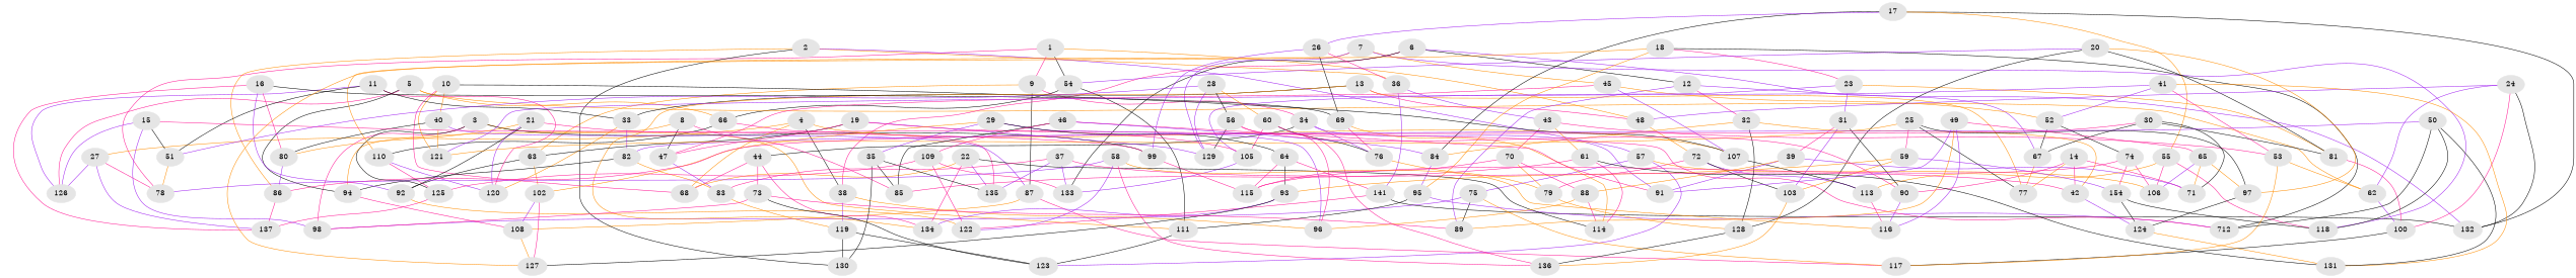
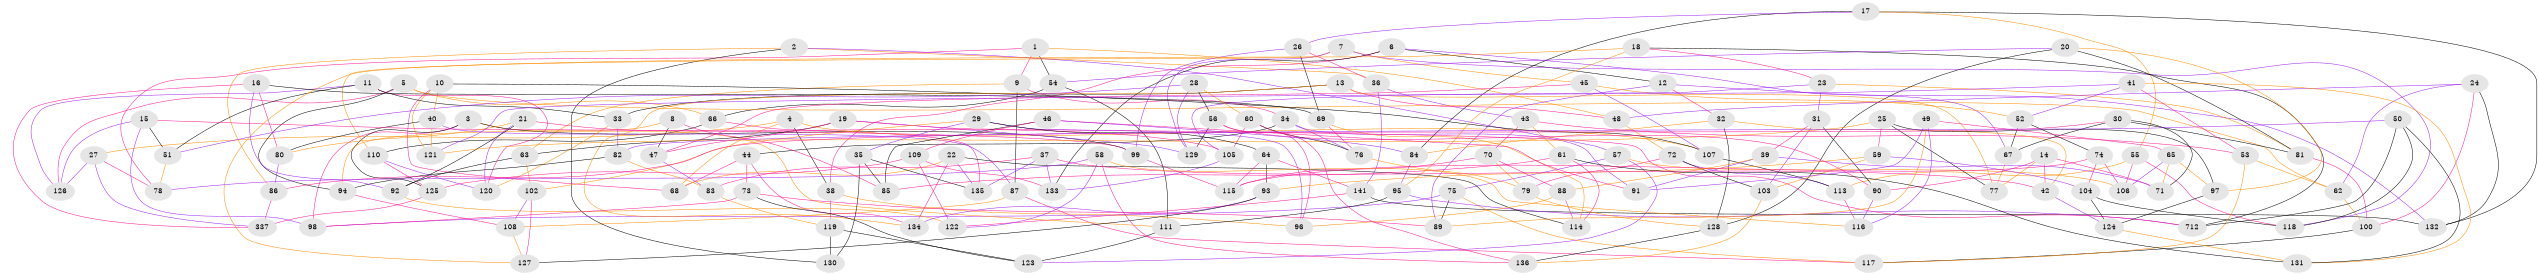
  graph {
    node [color=gray90 style=filled]
    edge [color=deeppink]
    1
    9
    48
    54
    78
    34
    63
    87
    72
    111
    66
    2
    36
    57
    86
    130
    43
    n18 [label=141]
    106
    75
    123
-   137
+   137 [label=337]
    3
    98
    99
    125
    115
    4
    27
    38
    68
    107
    126
    96
    119
    113
    5
    62
    94
    100
    110
    135
    108
    6
    12
    67
    133
    32
    89
    132
    77
    7
    45
    118
    129
    47
    52
    120
    8
    85
    83
    44
    76
    91
    92
    102
    117
    10
    40
    121
    80
    11
    33
    51
    82
    42
    84
    128
    13
    134
    14
    71
    90
    124
    116
    15
    16
    69
    114
    122
    17
    26
    55
    95
    18
    23
    n97 [label=712]
    127
    81
    105
    31
    19
    20
    97
    136
    21
    22
    39
    103
    24
    25
    59
    93
-   104 [label=154]
+   104
    28
    56
    60
    29
    35
    64
    30
    88
    73
    79
    53
    61
    70
    37
    41
    131
    74
    46
    109
    49
    65
    50
    58
    1 -- 9
    1 -- 48 [color=darkorange]
    1 -- 54 [color=black]
    1 -- 78
    9 -- 34
    9 -- 63 [color=darkorange]
    9 -- 87 [color=black]
    48 -- 72 [color=darkorange]
    54 -- 111 [color=black]
    54 -- 66 [color=black]
    34 -- 44 [color=black]
    34 -- 76 [color=purple]
    34 -- 91 [color=purple]
    63 -- 92 [color=black]
    63 -- 102 [color=darkorange]
    87 -- 108 [color=darkorange]
    87 -- 117
    72 -- 113 [color=purple]
    72 -- 103 [color=black]
    72 -- 79
    111 -- 123 [color=black]
    66 -- 110 [color=black]
    66 -- 135
    2 -- 36 [color=darkorange]
    2 -- 57 [color=purple]
    2 -- 86 [color=darkorange]
    2 -- 130 [color=black]
    36 -- 43 [color=purple]
    36 -- n18 [color=purple]
    57 -- 106 [color=darkorange]
    57 -- 75 [color=purple]
    57 -- 123 [color=purple]
    86 -- 137
    43 -- 53
    43 -- 61 [color=darkorange]
    43 -- 70
    n18 -- 132 [color=black]
    n18 -- 122
    75 -- 98 [color=purple]
    75 -- 89 [color=black]
    75 -- 117 [color=darkorange]
    3 -- 111 [color=darkorange]
    3 -- 98
    3 -- 99 [color=black]
    3 -- 125 [color=black]
    99 -- 115
    125 -- 137
    4 -- 27 [color=darkorange]
    4 -- 38 [color=black]
    4 -- 68 [color=darkorange]
    4 -- 107 [color=darkorange]
    27 -- 78
    27 -- 137 [color=purple]
    27 -- 126 [color=purple]
    38 -- 96 [color=darkorange]
    38 -- 119 [color=purple]
    107 -- 113 [color=black]
    119 -- 130 [color=black]
    119 -- 123 [color=black]
    113 -- 116
    5 -- 66 [color=darkorange]
    5 -- 126
    5 -- 62 [color=darkorange]
    5 -- 94 [color=black]
-   62 -- 100 [color=purple]
+   62 -- 100 [color=darkorange]
    94 -- 108
    100 -- 117 [color=black]
    110 -- 125
    110 -- 120 [color=purple]
    108 -- 127 [color=darkorange]
    6 -- 38
    6 -- 12 [color=black]
    6 -- 67 [color=purple]
    6 -- 133 [color=black]
    12 -- 32
    12 -- 89 [color=purple]
    12 -- 132 [color=purple]
    67 -- 77 [color=darkorange]
    32 -- 42 [color=darkorange]
    32 -- 84 [color=darkorange]
    32 -- 128 [color=black]
    7 -- 110 [color=darkorange]
    7 -- 45 [color=darkorange]
    7 -- 118 [color=purple]
    7 -- 129 [color=purple]
    45 -- 107 [color=purple]
    45 -- 47
    45 -- 52 [color=darkorange]
    47 -- 83 [color=purple]
    52 -- 67 [color=black]
    52 -- 74 [color=black]
    8 -- 94 [color=darkorange]
    8 -- 47 [color=black]
    8 -- 85
    83 -- 119 [color=darkorange]
    44 -- 68
    44 -- 134
    44 -- 73
    76 -- 79 [color=darkorange]
    92 -- 122 [color=darkorange]
    102 -- 108 [color=purple]
    102 -- 127
    10 -- 68
    10 -- 107 [color=black]
    10 -- 40 [color=darkorange]
    10 -- 121 [color=darkorange]
    40 -- 87 [color=purple]
    40 -- 121 [color=darkorange]
    40 -- 80 [color=black]
    80 -- 86 [color=purple]
    11 -- 126 [color=purple]
    11 -- 120
    11 -- 33 [color=black]
    11 -- 51 [color=black]
    33 -- 120 [color=darkorange]
    33 -- 82 [color=purple]
    51 -- 78 [color=darkorange]
    82 -- 94 [color=black]
    82 -- 83 [color=darkorange]
    42 -- 124 [color=purple]
    84 -- 95 [color=purple]
    128 -- 136 [color=black]
    13 -- 48
    13 -- 77 [color=darkorange]
    13 -- 33 [color=black]
    13 -- 134 [color=darkorange]
    14 -- 77 [color=darkorange]
    14 -- 42
    14 -- 71
    14 -- 90
    90 -- 116 [color=purple]
    124 -- 131 [color=darkorange]
    15 -- 98 [color=purple]
    15 -- 99
    15 -- 126 [color=purple]
    15 -- 51 [color=black]
    16 -- 137
    16 -- 92 [color=purple]
    16 -- 80
    16 -- 69 [color=black]
    69 -- 76
    69 -- 114 [color=darkorange]
    17 -- 132 [color=black]
    17 -- 84 [color=black]
    17 -- 26 [color=purple]
    17 -- 55 [color=darkorange]
    26 -- 36
    26 -- 99 [color=purple]
    26 -- 69 [color=black]
    55 -- 106
    55 -- 113 [color=darkorange]
    55 -- 118
    95 -- 111 [color=black]
    95 -- n97 [color=purple]
    18 -- 95 [color=darkorange]
    18 -- 23
    18 -- n97 [color=black]
    18 -- 127 [color=darkorange]
    23 -- 81 [color=darkorange]
    23 -- 105 [color=purple]
    23 -- 31 [color=purple]
    81 -- 100
    105 -- 133 [color=purple]
    31 -- 90 [color=black]
    31 -- 39
    31 -- 103 [color=purple]
    19 -- 63 [color=black]
    19 -- 129 [color=purple]
    19 -- 47
    19 -- n97
    20 -- 54 [color=purple]
    20 -- 128 [color=black]
    20 -- 81 [color=black]
    20 -- 97 [color=darkorange]
    97 -- 124 [color=black]
    21 -- 120 [color=purple]
    21 -- 92 [color=black]
    21 -- 80 [color=darkorange]
    21 -- 105
    22 -- 68 [color=darkorange]
    22 -- 135 [color=purple]
    22 -- 134
    22 -- 114 [color=black]
    39 -- 91 [color=purple]
    39 -- 71 [color=purple]
    39 -- 88 [color=darkorange]
    103 -- 136 [color=darkorange]
    24 -- 48 [color=purple]
    24 -- 62 [color=purple]
    24 -- 100
    24 -- 132 [color=black]
    25 -- 77 [color=black]
    25 -- 121 [color=darkorange]
    25 -- 97 [color=black]
    25 -- 59
    59 -- 103 [color=darkorange]
    59 -- 93 [color=darkorange]
    59 -- 104 [color=purple]
    93 -- 134 [color=purple]
    93 -- 127 [color=black]
    104 -- 118 [color=black]
    104 -- 124 [color=black]
    28 -- 129 [color=purple]
    28 -- 51 [color=purple]
    28 -- 56 [color=black]
    28 -- 60 [color=darkorange]
    56 -- 96
    56 -- 129 [color=black]
    56 -- 90
    60 -- 76 [color=black]
    60 -- 105
    60 -- 136
    29 -- 96 [color=purple]
    29 -- 102 [color=darkorange]
    29 -- 35 [color=purple]
    29 -- 64 [color=black]
    35 -- 130 [color=black]
    35 -- 135 [color=black]
    35 -- 85 [color=black]
    64 -- n18
    64 -- 115
    64 -- 93 [color=black]
    30 -- 86
    30 -- 67 [color=black]
    30 -- 71 [color=black]
    30 -- 81 [color=black]
    88 -- 96 [color=darkorange]
    88 -- 114
    73 -- 123 [color=black]
    73 -- 98
    73 -- 89
    79 -- 128 [color=darkorange]
    53 -- 62 [color=darkorange]
    53 -- 117 [color=darkorange]
    61 -- 85
    61 -- 114
    61 -- 131 [color=black]
    70 -- 115
    70 -- 88
    70 -- 79 [color=darkorange]
    37 -- 135 [color=purple]
    37 -- 133 [color=purple]
    37 -- 83
    37 -- 42
    41 -- 52 [color=purple]
    41 -- 121 [color=purple]
    41 -- 53
    41 -- 131 [color=darkorange]
    74 -- 106
    74 -- 115
    74 -- 104
    46 -- 85 [color=black]
    46 -- 91
    46 -- 84 [color=purple]
    46 -- 109
    109 -- 125
    109 -- 133
    109 -- 122
    49 -- 89 [color=darkorange]
    49 -- 91 [color=purple]
    49 -- 116 [color=purple]
    49 -- 65
    65 -- 106 [color=purple]
    65 -- 71 [color=darkorange]
    65 -- 97 [color=darkorange]
    50 -- 118 [color=black]
    50 -- 82 [color=purple]
    50 -- n97 [color=black]
    50 -- 131 [color=black]
    58 -- 78 [color=purple]
    58 -- 116 [color=darkorange]
    58 -- 122 [color=purple]
    58 -- 136
  }
